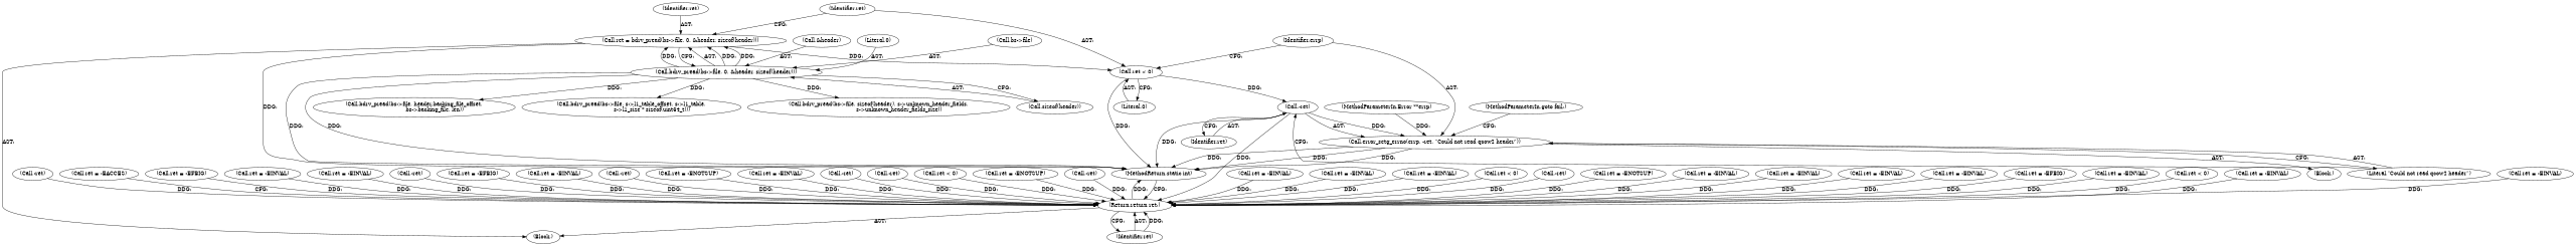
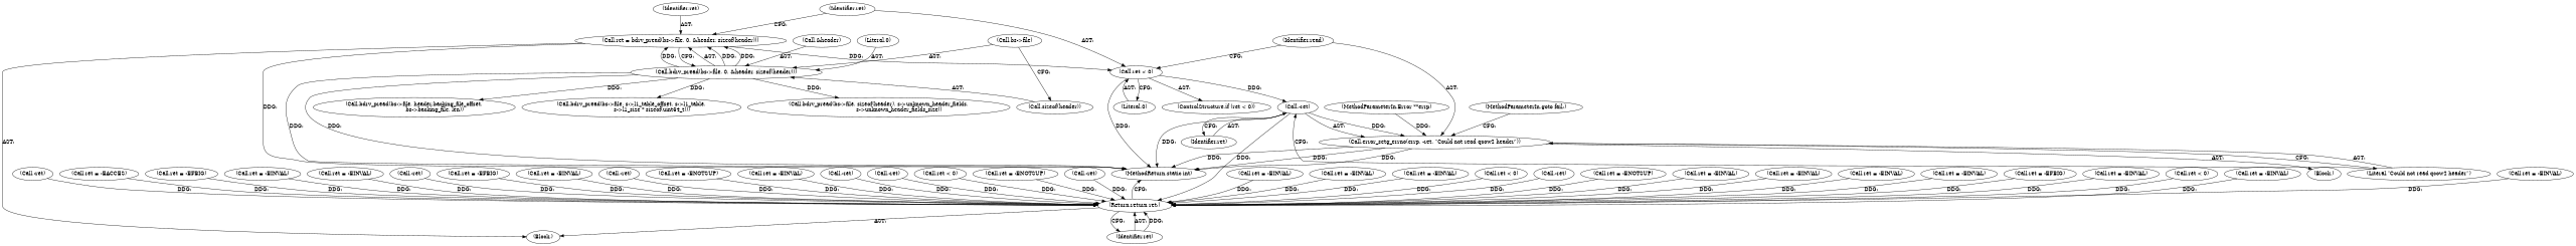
  digraph {
    n1 [label="(Call,ret = bdrv_pread(bs->file, 0, &header, sizeof(header)))"]
    n2 [label="(Call,bdrv_pread(bs->file, 0, &header, sizeof(header)))"]
    n3 [label="(Call,ret < 0)"]
    n4 [label="(MethodReturn,static int)"]
    n5 [label="(Block,)"]
    n6 [label="(Call,bdrv_pread(bs->file, s->l1_table_offset, s->l1_table,\n                         s->l1_size * sizeof(uint64_t)))"]
    n7 [label="(Call,bdrv_pread(bs->file, sizeof(header), s->unknown_header_fields,\n                         s->unknown_header_fields_size))"]
    n8 [label="(Call,sizeof(header))"]
    n9 [label="(Call,bdrv_pread(bs->file, header.backing_file_offset,\n                         bs->backing_file, len))"]
    n10 [label="(Call,-ret)"]
    n11 [label="(Literal,0)"]
+   n12 [label="(ControlStructure,if (ret < 0))"]
    n13 [label="(Return,return ret;)"]
    n14 [label="(Call,error_setg_errno(errp, -ret, \"Could not read qcow2 header\"))"]
    n15 [label="(Identifier,ret)"]
    n16 [label="(Literal,\"Could not read qcow2 header\")"]
    n17 [label="(Block,)"]
    n18 [label="(Identifier,ret)"]
    n19 [label="(Call,ret = -EINVAL)"]
    n20 [label="(Call,&header)"]
    n21 [label="(Call,-ret)"]
    n22 [label="(Call,ret = -EACCES)"]
    n23 [label="(Call,ret = -EFBIG)"]
    n24 [label="(Call,ret = -EINVAL)"]
    n25 [label="(MethodParameterIn,goto fail;)"]
    n26 [label="(Call,ret = -EINVAL)"]
    n27 [label="(Call,-ret)"]
    n28 [label="(Call,ret = -EFBIG)"]
    n29 [label="(Call,ret = -EINVAL)"]
    n30 [label="(Literal,0)"]
    n31 [label="(Call,-ret)"]
    n32 [label="(Call,ret = -ENOTSUP)"]
    n33 [label="(Call,ret = -EINVAL)"]
    n34 [label="(Call,-ret)"]
    n35 [label="(Call,-ret)"]
    n36 [label="(Call,ret < 0)"]
    n37 [label="(Call,ret = -ENOTSUP)"]
    n38 [label="(Call,-ret)"]
    n39 [label="(Call,ret = -EINVAL)"]
    n40 [label="(Call,ret = -EINVAL)"]
-   n41 [label="(Identifier,errp)"]
+   n41 [label="(Identifier,read)"]
    n42 [label="(MethodParameterIn,Error **errp)"]
    n43 [label="(Call,ret = -EINVAL)"]
    n44 [label="(Call,ret < 0)"]
    n45 [label="(Call,-ret)"]
    n46 [label="(Call,ret = -ENOTSUP)"]
    n47 [label="(Call,ret = -EINVAL)"]
    n48 [label="(Call,ret = -EINVAL)"]
    n49 [label="(Call,ret = -EINVAL)"]
    n50 [label="(Call,ret = -EINVAL)"]
    n51 [label="(Identifier,ret)"]
    n52 [label="(Call,ret = -EFBIG)"]
    n53 [label="(Call,ret = -EINVAL)"]
    n54 [label="(Identifier,ret)"]
    n55 [label="(Call,ret < 0)"]
    n56 [label="(Call,ret = -EINVAL)"]
    n57 [label="(Call,bs->file)"]
    n1 -> n2 [label="CFG: "]
    n1 -> n3 [label="DDG: "]
    n1 -> n4 [label="DDG: "]
    n1 -> n5 [label="AST: "]
    n2 -> n1 [label="AST: "]
    n2 -> n1 [label="DDG: "]
    n2 -> n1 [label="DDG: "]
    n2 -> n1 [label="DDG: "]
    n2 -> n4 [label="DDG: "]
    n2 -> n4 [label="DDG: "]
    n2 -> n6 [label="DDG: "]
    n2 -> n7 [label="DDG: "]
-   n2 -> n8 [label="CFG: "]
+   n57 -> n8 [label="CFG: "]
    n2 -> n9 [label="DDG: "]
    n3 -> n4 [label="DDG: "]
    n3 -> n10 [label="DDG: "]
    n3 -> n11 [label="CFG: "]
-   n4 -> n13 [label="CFG: "]
+   n3 -> n12 [label="AST: "]
    n8 -> n2 [label="AST: "]
    n10 -> n4 [label="DDG: "]
    n10 -> n13 [label="DDG: "]
    n10 -> n14 [label="AST: "]
    n10 -> n14 [label="DDG: "]
    n10 -> n15 [label="CFG: "]
    n11 -> n3 [label="AST: "]
-   n13 -> n4 [label="DDG: "]
+   n13 -> n4 [label="CFG: "]
    n13 -> n5 [label="AST: "]
    n13 -> n18 [label="CFG: "]
    n14 -> n4 [label="DDG: "]
    n14 -> n4 [label="DDG: "]
    n14 -> n4 [label="DDG: "]
    n14 -> n16 [label="CFG: "]
    n14 -> n17 [label="AST: "]
    n15 -> n10 [label="AST: "]
    n16 -> n10 [label="CFG: "]
    n16 -> n14 [label="AST: "]
    n18 -> n13 [label="AST: "]
    n18 -> n13 [label="DDG: "]
    n19 -> n13 [label="DDG: "]
    n20 -> n2 [label="AST: "]
    n21 -> n13 [label="DDG: "]
-   n22 -> n13 [label="CFG: "]
+   n22 -> n13 [label="DDG: "]
    n23 -> n13 [label="DDG: "]
    n24 -> n13 [label="DDG: "]
    n25 -> n14 [label="CFG: "]
    n26 -> n13 [label="DDG: "]
    n27 -> n13 [label="DDG: "]
    n28 -> n13 [label="DDG: "]
    n29 -> n13 [label="DDG: "]
    n30 -> n2 [label="AST: "]
    n31 -> n13 [label="DDG: "]
    n32 -> n13 [label="DDG: "]
    n33 -> n13 [label="DDG: "]
    n34 -> n13 [label="DDG: "]
    n35 -> n13 [label="DDG: "]
    n36 -> n13 [label="DDG: "]
    n37 -> n13 [label="DDG: "]
    n38 -> n13 [label="DDG: "]
    n39 -> n13 [label="DDG: "]
    n40 -> n13 [label="DDG: "]
    n41 -> n3 [label="CFG: "]
    n41 -> n14 [label="AST: "]
    n42 -> n14 [label="DDG: "]
    n43 -> n13 [label="DDG: "]
    n44 -> n13 [label="DDG: "]
    n45 -> n13 [label="DDG: "]
    n46 -> n13 [label="DDG: "]
    n47 -> n13 [label="DDG: "]
    n48 -> n13 [label="DDG: "]
    n49 -> n13 [label="DDG: "]
    n50 -> n13 [label="DDG: "]
    n51 -> n1 [label="AST: "]
    n52 -> n13 [label="DDG: "]
    n53 -> n13 [label="DDG: "]
    n54 -> n1 [label="CFG: "]
    n54 -> n3 [label="AST: "]
    n55 -> n13 [label="DDG: "]
    n56 -> n13 [label="DDG: "]
    n57 -> n2 [label="AST: "]
  }
